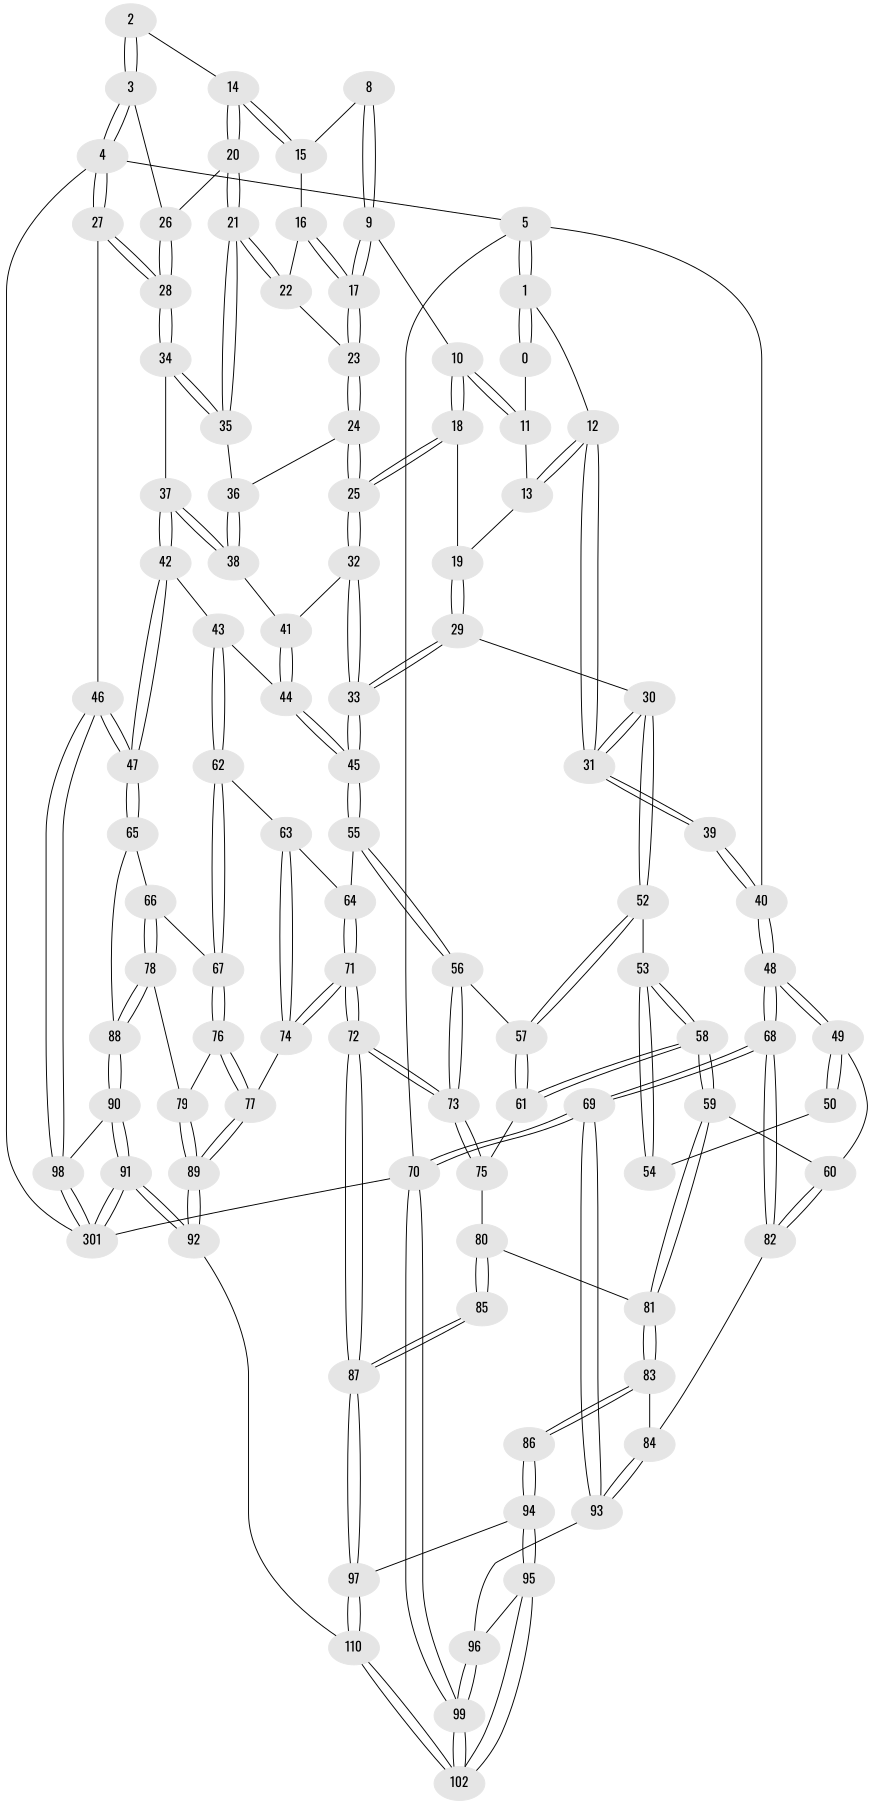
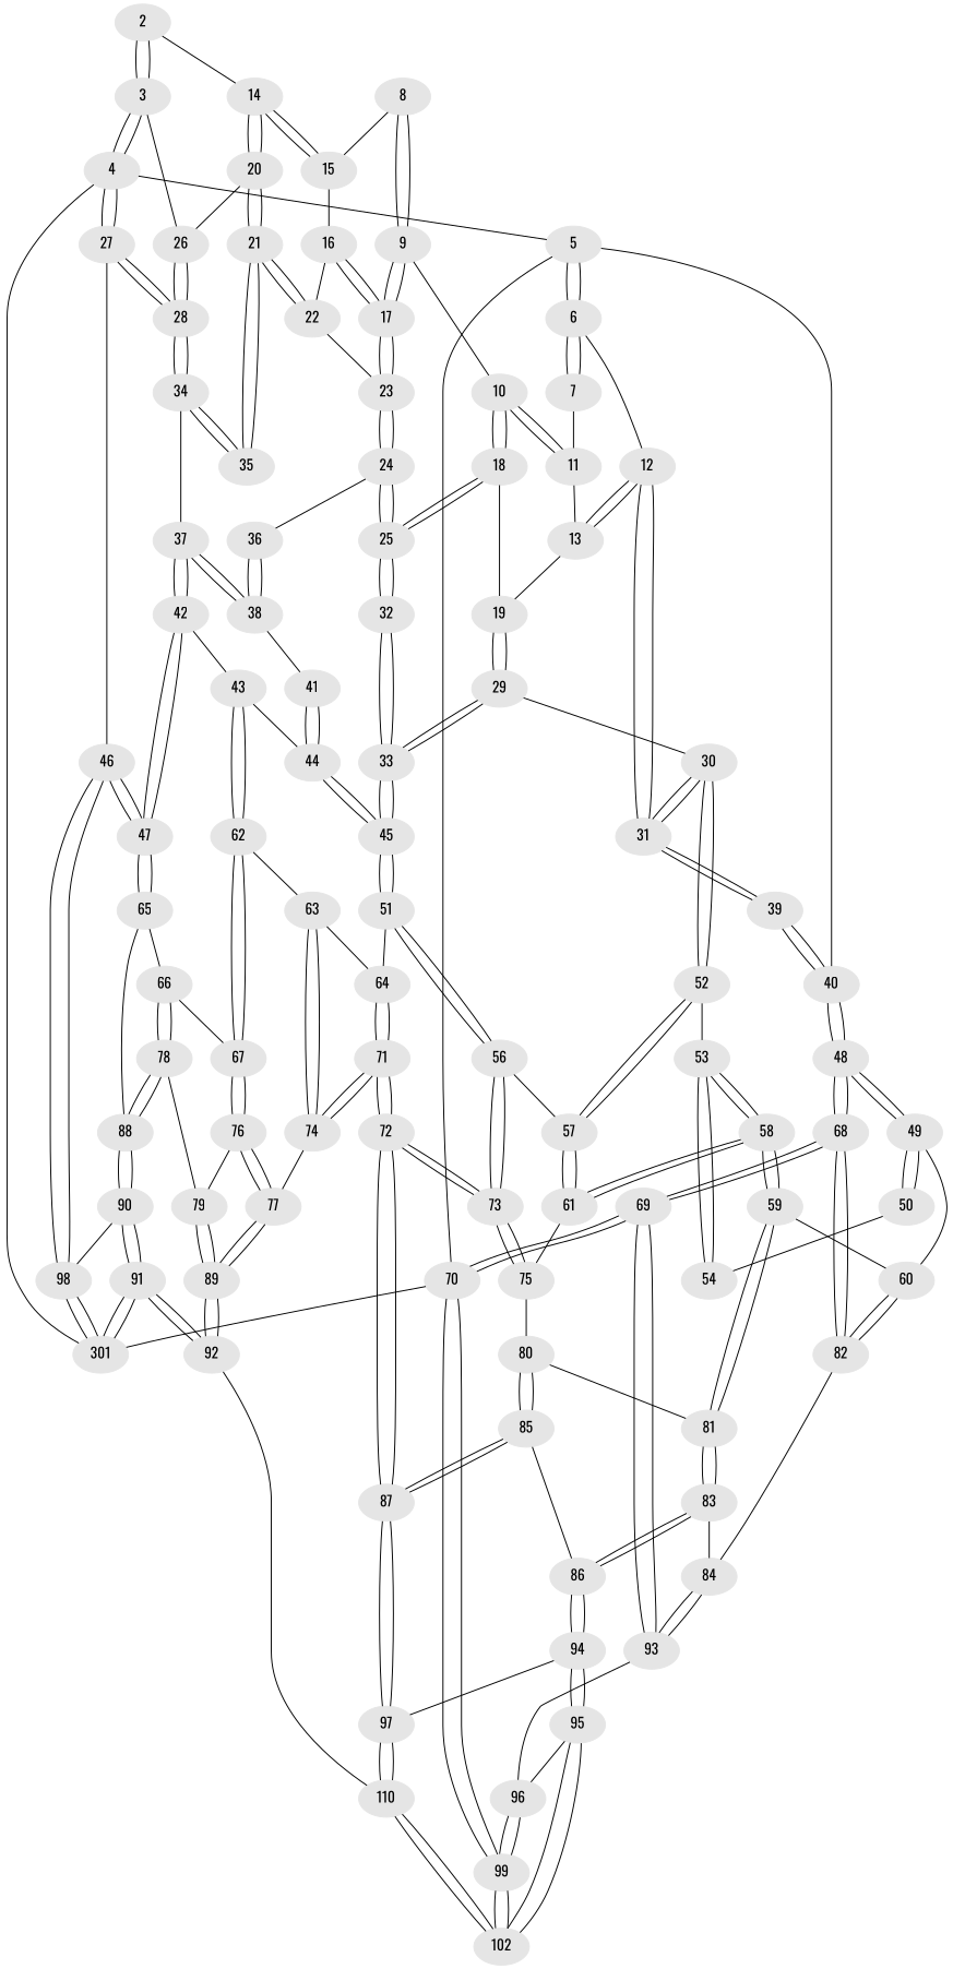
  graph {
    fontname=Oswald
    node [color=gray90 fontname=Oswald style=filled]
    edge [fontname=Oswald]
    2
    3
    14
    8
    9
    15
    4
    26
    20
    5
    27
    n12 [label=301]
    28
-   6 [label=1]
+   6
    40
    70
    46
-   7 [label=0]
+   7
    12
    48
    99
    11
    13
    31
    10
    17
    16
    18
    23
    19
    25
    39
    29
    21
    22
    24
    32
    30
    33
    35
    36
    38
    41
    34
    47
    98
    37
    52
    45
    53
    57
    44
-   55
+   55 [label=51]
    42
    43
    49
    68
    62
    65
    63
    67
    56
    64
    66
    88
    50
    60
    82
    69
    54
    58
    61
    59
    73
    71
    75
    81
    83
    84
    80
    74
    76
    77
    72
    78
    90
    79
    93
    96
    102
    87
    97
    89
    85
    92
    86
    94
    95
    n99 [label=110]
    91
    2 -- 3
    2 -- 3
    2 -- 14
    3 -- 4
    3 -- 4
    3 -- 26
    14 -- 15
    14 -- 15
    14 -- 20
    14 -- 20
    8 -- 9
    8 -- 9
    8 -- 15
    9 -- 10
    9 -- 17
    9 -- 17
    15 -- 16
    4 -- 5
    4 -- 27
    4 -- 27
    4 -- n12
    26 -- 28
    26 -- 28
    20 -- 26
    20 -- 21
    20 -- 21
    5 -- 6
    5 -- 6
    5 -- 40
    5 -- 70
    27 -- 28
    27 -- 28
    27 -- 46
    28 -- 34
    28 -- 34
    6 -- 7
    6 -- 7
    6 -- 12
    40 -- 48
    40 -- 48
    70 -- n12
    70 -- 99
    70 -- 99
    46 -- 47
    46 -- 47
    46 -- 98
    46 -- 98
    7 -- 11
    12 -- 13
    12 -- 13
    12 -- 31
    12 -- 31
    48 -- 49
    48 -- 49
    48 -- 68
    48 -- 68
    99 -- 102
    99 -- 102
    11 -- 13
    13 -- 19
    31 -- 39
    31 -- 39
    10 -- 11
    10 -- 11
    10 -- 18
    10 -- 18
    17 -- 23
    17 -- 23
    16 -- 17
    16 -- 17
    16 -- 22
    18 -- 19
    18 -- 25
    18 -- 25
    23 -- 24
    23 -- 24
    19 -- 29
    19 -- 29
    25 -- 32
    25 -- 32
    39 -- 40
    39 -- 40
    29 -- 30
    29 -- 33
    29 -- 33
    21 -- 22
    21 -- 22
    21 -- 35
    21 -- 35
    22 -- 23
    24 -- 25
    24 -- 25
    24 -- 36
    32 -- 33
    32 -- 33
-   32 -- 41
    30 -- 31
    30 -- 31
    30 -- 52
    30 -- 52
    33 -- 45
    33 -- 45
-   35 -- 36
    36 -- 38
    36 -- 38
    38 -- 41
    41 -- 44
    41 -- 44
    34 -- 35
    34 -- 35
    34 -- 37
    47 -- 65
    47 -- 65
    98 -- n12
    98 -- n12
    37 -- 38
    37 -- 38
    37 -- 42
    37 -- 42
    52 -- 53
    52 -- 57
    52 -- 57
    45 -- 55
    45 -- 55
    53 -- 54
    53 -- 54
    53 -- 58
    53 -- 58
    57 -- 61
    57 -- 61
    44 -- 45
    44 -- 45
    55 -- 56
    55 -- 56
    55 -- 64
    42 -- 47
    42 -- 47
    42 -- 43
    43 -- 44
    43 -- 62
    43 -- 62
    49 -- 50
    49 -- 50
    49 -- 60
    68 -- 82
    68 -- 82
    68 -- 69
    68 -- 69
    62 -- 63
    62 -- 67
    62 -- 67
    65 -- 66
    65 -- 88
    63 -- 64
    63 -- 74
    63 -- 74
    67 -- 76
    67 -- 76
    56 -- 57
    56 -- 73
    56 -- 73
    64 -- 71
    64 -- 71
    66 -- 67
    66 -- 78
    66 -- 78
    88 -- 90
    88 -- 90
    50 -- 54
    60 -- 82
    60 -- 82
    82 -- 84
    69 -- 70
    69 -- 70
    69 -- 93
    69 -- 93
    58 -- 61
    58 -- 61
    58 -- 59
    58 -- 59
    61 -- 75
    59 -- 60
    59 -- 81
    59 -- 81
    73 -- 75
    73 -- 75
    71 -- 74
    71 -- 74
    71 -- 72
    71 -- 72
    75 -- 80
    81 -- 83
    81 -- 83
    83 -- 84
    83 -- 86
    83 -- 86
    84 -- 93
    84 -- 93
    80 -- 81
    80 -- 85
    80 -- 85
    74 -- 77
    76 -- 77
    76 -- 77
    76 -- 79
    77 -- 89
    77 -- 89
    72 -- 73
    72 -- 73
    72 -- 87
    72 -- 87
    78 -- 88
    78 -- 88
    78 -- 79
    90 -- 98
    90 -- 91
    90 -- 91
    79 -- 89
    79 -- 89
    93 -- 96
    96 -- 99
    96 -- 99
    87 -- 97
    87 -- 97
    97 -- n99
    97 -- n99
    89 -- 92
    89 -- 92
    85 -- 87
    85 -- 87
+   85 -- 86
    92 -- n99
    86 -- 94
    86 -- 94
    94 -- 97
    94 -- 95
    94 -- 95
    95 -- 96
    95 -- 102
    95 -- 102
    n99 -- 102
    n99 -- 102
    91 -- n12
    91 -- n12
    91 -- 92
    91 -- 92
  }
